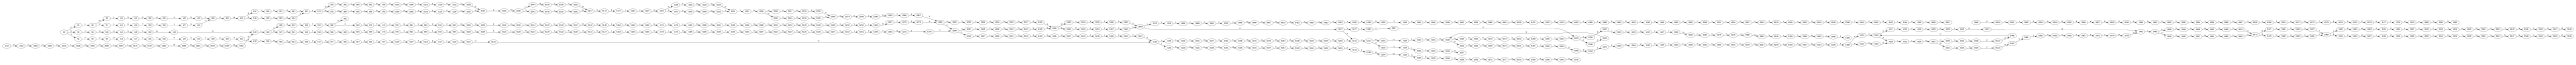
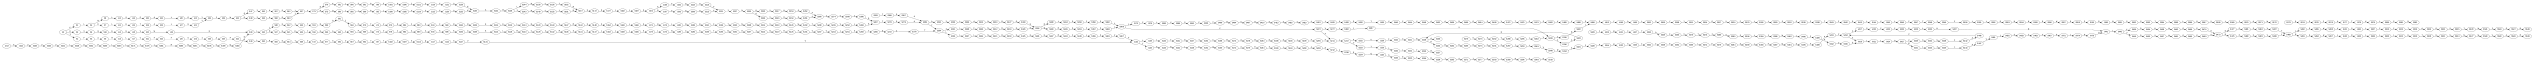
  strict digraph {
    fontname="Liberation Mono"
    rankdir=LR
    node [fontname="Liberation Mono"]
    edge [fontname="Liberation Mono"]
    S0
    S1
    S2
    S3
    S4
    S5
    S6
    S7
    S8
    S9
    S10
    S11
    S12
    S13
    S14
    S15
    S16
    S17
    S18
    S19
    S20
    S21
    S22
    S23
    S24
    S25
    S26
    S27
    S28
    S29
    S30
    S31
    S32
    S33
    S34
    S35
    S36
    S37
    S38
    S39
    S40
    S41
    S42
    S43
    S44
    S45
    S46
    S47
    S48
    S49
    S50
    S51
    S52
    S53
    S54
    S55
    S56
    S57
    S58
    S59
    S60
    S61
    S62
    S63
    S64
    S65
    S66
    S67
    S68
    S69
    S70
    S71
    S72
    S73
    S74
    S75
    S76
    S77
    S78
    S79
    S80
    S81
    S82
    S83
    S84
    S85
    S86
    S87
    S88
    S89
    S90
    S91
    S92
    S93
    S94
    S95
    S96
    S97
    S98
    S99
    S100
    S101
    S102
    S103
    S104
    S105
    S106
    S107
    S108
    S109
    S110
    S111
    S112
    S113
    S114
    S115
    S116
    S117
    S118
    S119
    S120
    S121
    S122
    S123
    S124
    S125
    S126
    S127
    S128
    S129
    S130
    S131
    S132
    S133
    S134
    S135
    S136
    S137
    S138
    S139
    S140
    S141
    S142
    S143
    S144
    S145
    S146
    S147
    S148
    S149
    S150
    S151
    S152
    S153
    S154
    S155
    S156
    S157
    S158
    S159
    S160
    S161
    S162
    S163
    S164
    S165
    S166
    S167
    S168
    S169
    S170
    S171
    S172
    S173
    S174
    S175
    S176
    S177
    S178
    S179
    S180
    S181
    S182
    S183
    S184
    S185
    S186
    S187
    S188
    S189
    S190
    S191
    S192
    S193
    S194
    S195
    S196
    S197
    S198
    S199
    S200
    S201
    S202
    S203
    S204
    S205
    S206
    S207
    S208
    S209
    S210
    S211
    S212
    S213
    S214
    S215
    S216
    S217
    S218
    S219
    S220
    S221
    S222
    S223
    S224
    S225
    S226
    S227
    S228
    S229
    S230
    S231
    S232
    S233
    S234
    S235
    S236
    S237
    S238
    S239
    S240
    S241
    S242
    S243
    S244
    S245
    S246
    S247
    S248
    S249
    S250
    S251
    S252
    S253
    S254
    S255
    S256
    S257
    S258
    S259
    S260
    S261
    S262
    S263
-   S264
    S265
    S266
    S267
    S268
    S269
    S270
    S271
    S272
    S273
    S274
    S275
    S276
    S277
    S278
    S279
    S280
    S281
    S282
    S283
    S284
    S285
    S286
    S287
    S288
    S289
    S290
    S291
    S292
    S293
    S294
    S295
    S296
    S297
    S298
    S299
    S300
    S301
    S302
    S303
    S304
    S305
    S306
    S307
    S308
    S309
    S310
    S311
    S312
    S313
    S314
    S315
    S316
    S318
    S319
    S320
    S321
    S322
    S323
    S317
    S324
    S325
    S326
    S327
    S328
    S329
    S330
    S331
    S332
    S333
    S334
    S335
    S336
    S337
    S338
    S339
    S340
    S341
    S342
    S343
    S344
    S345
    S346
    S347
    S348
    S349
    S350
    S351
    S352
    S353
    S354
    S355
    S356
    S357
    S358
    S359
    S360
    S361
    S362
    S363
    S364
    S365
    S366
    S367
    S368
    S369
    S370
    S371
    S372
    S373
    S374
    S375
    S376
    S377
    S378
    S379
    S380
    S381
    S382
    S383
    S384
    S385
    S386
    S387
    S388
    S389
    S390
    S391
    S392
    S393
    S394
    S395
    S396
    S397
    S398
    S399
    S400
    S401
    S402
    S403
    S404
    S405
    S406
    S407
    S408
    S409
    S410
    S411
    S412
    S413
    S414
    S415
    S416
    S417
    S418
    S419
    S420
    S421
    S422
    S423
    S424
    S425
    S426
    S427
    S428
    S429
    S430
    S431
    S432
    S433
    S434
    S435
    S436
    S437
    S438
    S439
    S440
    S441
    S442
    S443
    S444
    S445
    S446
    S447
    S448
    S449
    S450
    S451
    S452
    S453
    S454
    S455
    S456
    S457
    S458
    S459
    S460
    S461
    S462
    S463
    S464
    S465
    S466
    S467
    S468
    S469
    S470
    S471
    S472
    S473
    S474
    S475
    S476
    S477
    S478
    S479
    S480
    S481
    S482
    S483
    S484
    S485
    S486
    S487
    S488
    S489
    S490
    S491
    S492
    S493
    S494
    S495
    S496
    S497
    S498
    S499
    S500
    S501
    S502
    S503
    S504
    S505
    S506
    S507
    S508
    S509
    S510
    S511
    S512
    S513
    S514
    S515
    S516
    S517
    S518
    S519
    S520
    S521
    S522
    S523
    S524
    S525
    S526
    S527
    S528
    S529
    S530
    S531
    S532
    S533
    S534
    S535
    S536
    S537
    S538
    S539
    S540
    S541
    S542
    S543
    S544
    S545
    S546
    S547
+   S548
    S549
    S550
    S551
    S552
    S553
    S554
    S555
    S556
    S557
    S558
    S559
    S560
    S561
    S562
    S563
    S564
    S565
    S566
    S567
    S568
    S569
    S570
    S571
    S572
    S573
    S574
    S575
    S576
    S577
    S578
    S579
    S580
    S581
    S582
    S0 -> S1 [label=F]
    S0 -> S2 [label=I]
    S0 -> S3 [label=K]
    S1 -> S4 [label=L]
    S2 -> S5 [label=F]
    S3 -> S6 [label=V]
    S4 -> S7 [label=D]
    S4 -> S8 [label=N]
    S5 -> S9 [label=A]
    S6 -> S10 [label=Q]
    S7 -> S11 [label=L]
    S8 -> S12 [label=L]
    S9 -> S13 [label=M]
    S10 -> S14 [label=E]
    S11 -> S15 [label=H]
    S12 -> S16 [label=S]
    S13 -> S17 [label=L]
    S14 -> S18 [label=G]
    S15 -> S19 [label=T]
    S16 -> S20 [label=P]
    S17 -> S21 [label=V]
    S18 -> S22 [label=V]
    S19 -> S23 [label=A]
    S20 -> S24 [label=A]
    S21 -> S25 [label=F]
    S22 -> S26 [label=W]
    S23 -> S27 [label=L]
    S24 -> S28 [label=L]
    S25 -> S29 [label=F]
    S26 -> S30 [label=K]
    S27 -> S31 [label=G]
    S28 -> S32 [label=G]
    S29 -> S33 [label=S]
    S30 -> S34 [label=L]
    S31 -> S35 [label=Y]
    S32 -> S35 [label=Y]
    S33 -> S36 [label=I]
    S34 -> S37 [label=M]
    S34 -> S38 [label=L]
    S35 -> S39 [label=I]
    S36 -> S40 [label=A]
    S37 -> S41 [label=E]
    S38 -> S42 [label=K]
    S39 -> S43 [label=W]
    S40 -> S44 [label=P]
    S41 -> S45 [label=K]
    S42 -> S46 [label=I]
    S43 -> S47 [label=Q]
    S43 -> S48 [label=E]
    S44 -> S49 [label=F]
    S45 -> S50 [label=Y]
    S46 -> S51 [label=Y]
    S47 -> S52 [label=I]
    S48 -> S53 [label=I]
    S49 -> S54 [label=L]
    S50 -> S55 [label=K]
    S51 -> S56 [label=N]
    S52 -> S57 [label=A]
    S53 -> S58 [label=A]
    S54 -> S59 [label=K]
    S55 -> S60 [label=A]
    S56 -> S61 [label=D]
    S57 -> S62 [label=E]
    S58 -> S63 [label=E]
    S59 -> S64 [label=E]
    S60 -> S65 [label=L]
-   S56 -> S66 [label=I]
+   S61 -> S66 [label=I]
    S62 -> S67 [label=I]
    S63 -> S67 [label=I]
    S64 -> S68 [label=T]
    S65 -> S69 [label=P]
    S66 -> S70 [label=P]
    S67 -> S71 [label=Y]
    S68 -> S72 [label=V]
    S69 -> S73 [label=A]
    S70 -> S74 [label=T]
    S71 -> S75 [label=R]
    S71 -> S76 [label=N]
    S72 -> S77 [label=S]
    S73 -> S78 [label=V]
    S74 -> S79 [label=V]
    S75 -> S80 [label=Q]
    S76 -> S81 [label=K]
    S77 -> S82 [label=S]
    S78 -> S83 [label=I]
    S79 -> S84 [label=K]
    S80 -> S85 [label=L]
    S81 -> S86 [label=L]
    S82 -> S87 [label=V]
    S83 -> S88 [label=A]
    S84 -> S89 [label=I]
    S85 -> S90 [label=L]
    S86 -> S91 [label=F]
    S87 -> S92 [label=A]
    S88 -> S93 [label=A]
    S89 -> S94 [label=S]
    S90 -> S95 [label=P]
    S91 -> S96 [label=P]
    S92 -> S97 [label=Y]
    S93 -> S98 [label=K]
    S94 -> S99 [label=I]
    S95 -> S100 [label=L]
    S96 -> S101 [label=F]
    S97 -> S102 [label=T]
    S98 -> S103 [label=K]
    S99 -> S104 [label=R]
    S100 -> S105 [label=H]
    S101 -> S106 [label=H]
    S102 -> S107 [label=V]
    S103 -> S108 [label=A]
    S104 -> S109 [label=R]
    S105 -> S110 [label=V]
    S106 -> S111 [label=I]
    S107 -> S112 [label=S]
    S108 -> S113 [label=K]
    S109 -> S114 [label=K]
    S110 -> S115 [label=S]
    S111 -> S116 [label=S]
    S112 -> S117 [label=Q]
    S113 -> S118 [label=L]
    S114 -> S119 [label=E]
    S115 -> S120 [label=F]
    S116 -> S121 [label=F]
    S117 -> S122 [label=L]
    S118 -> S123 [label=M]
    S119 -> S124 [label=L]
    S120 -> S125 [label=S]
    S121 -> S126 [label=S]
    S122 -> S127 [label=S]
    S123 -> S128 [label=C]
    S124 -> S129 [label=N]
    S125 -> S130 [label=K]
    S126 -> S130 [label=K]
    S127 -> S131 [label=V]
    S128 -> S132 [label=I]
    S129 -> S133 [label=C]
    S130 -> S134 [label=A]
    S131 -> S135 [label=V]
    S132 -> S136 [label=M]
    S133 -> S137 [label=V]
    S134 -> S138 [label=R]
    S135 -> S139 [label=L]
    S135 -> S140 [label=T]
    S136 -> S141 [label=S]
    S137 -> S142 [label=M]
    S138 -> S143 [label=I]
    S138 -> S144 [label=L]
    S139 -> S145 [label=L]
    S140 -> S146 [label=K]
    S141 -> S147 [label=K]
    S142 -> S148 [label=S]
    S143 -> S149 [label=N]
    S144 -> S150 [label=N]
    S145 -> S151 [label=T]
    S146 -> S152 [label=N]
    S147 -> S153 [label=L]
    S148 -> S154 [label=S]
    S149 -> S155 [label=C]
    S150 -> S156 [label=C]
    S151 -> S157 [label=G]
    S152 -> S158 [label=L]
    S153 -> S159 [label=L]
    S154 -> S160 [label=A]
    S155 -> S161 [label=T]
    S156 -> S162 [label=T]
    S157 -> S163 [label=Y]
    S158 -> S164 [label=E]
    S159 -> S165 [label=L]
    S160 -> S166 [label=L]
    S161 -> S167 [label=M]
    S162 -> S167 [label=M]
    S163 -> S168 [label=C]
    S164 -> S169 [label=Q]
    S165 -> S170 [label=S]
    S166 -> S171 [label=G]
    S167 -> S172 [label=S]
    S168 -> S173 [label=R]
    S169 -> S174 [label=E]
    S170 -> S175 [label=L]
    S171 -> S176 [label=Q]
    S172 -> S177 [label=D]
    S173 -> S178 [label=A]
    S174 -> S179 [label=A]
    S175 -> S180 [label=N]
    S176 -> S181 [label=L]
    S177 -> S182 [label=L]
    S178 -> S183 [label=R]
    S179 -> S184 [label=E]
    S180 -> S185 [label=A]
    S181 -> S186 [label=N]
    S182 -> S187 [label=L]
    S183 -> S188 [label=K]
    S184 -> S189 [label=S]
    S185 -> S190 [label=S]
    S186 -> S191 [label=Q]
    S187 -> S192 [label=G]
    S188 -> S193 [label=S]
    S189 -> S194 [label=L]
    S190 -> S195 [label=T]
    S191 -> S196 [label=F]
    S192 -> S197 [label=R]
    S192 -> S198 [label=K]
    S193 -> S199 [label=L]
    S194 -> S200 [label=K]
    S195 -> S201 [label=N]
    S196 -> S202 [label=T]
    S197 -> S203 [label=F]
    S198 -> S204 [label=F]
    S199 -> S205 [label=F]
    S200 -> S206 [label=A]
    S201 -> S207 [label=H]
    S202 -> S208 [label=N]
    S203 -> S209 [label=N]
    S204 -> S210 [label=N]
    S205 -> S211 [label=F]
    S206 -> S212 [label=E]
    S207 -> S213 [label=I]
    S208 -> S214 [label=K]
    S209 -> S215 [label=H]
    S210 -> S216 [label=H]
    S211 -> S217 [label=L]
    S212 -> S218 [label=F]
    S213 -> S219 [label=N]
    S214 -> S220 [label=V]
    S215 -> S221 [label=F]
    S216 -> S221 [label=F]
    S217 -> S222 [label=A]
    S217 -> S223 [label=V]
    S218 -> S224 [label=E]
    S219 -> S225 [label=R]
    S220 -> S226 [label=N]
    S221 -> S227 [label=I]
    S222 -> S228 [label=V]
    S223 -> S229 [label=T]
    S224 -> S230 [label=Q]
    S225 -> S231 [label=F]
    S226 -> S232 [label=W]
    S227 -> S233 [label=N]
    S228 -> S234 [label=F]
    S229 -> S235 [label=L]
    S230 -> S236 [label=S]
    S231 -> S237 [label=V]
    S232 -> S238 [label=Y]
    S233 -> S239 [label=G]
    S233 -> S240 [label=Q]
    S234 -> S241 [label=C]
    S235 -> S242 [label=L]
    S236 -> S243 [label=E]
    S237 -> S244 [label=V]
    S238 -> S245 [label=I]
    S239 -> S246 [label=V]
    S240 -> S247 [label=V]
    S241 -> S248 [label=R]
    S242 -> S249 [label=T]
    S243 -> S250 [label=L]
    S244 -> S251 [label=L]
    S245 -> S252 [label=V]
    S246 -> S253 [label=H]
    S247 -> S254 [label=H]
    S248 -> S255 [label=G]
    S248 -> S256 [label=A]
    S249 -> S257 [label=W]
    S250 -> S258 [label=R]
    S251 -> S259 [label=S]
    S252 -> S260 [label=L]
    S253 -> S261 [label=G]
    S254 -> S262 [label=G]
    S255 -> S263 [label=H]
-   S256 -> S264 [label=H]
    S258 -> S265 [label=T]
    S259 -> S266 [label=T]
    S260 -> S267 [label=G]
    S261 -> S268 [label=F]
    S262 -> S268 [label=F]
    S263 -> S269 [label=K]
-   S264 -> S270 [label=K]
    S265 -> S271 [label=S]
    S266 -> S272 [label=G]
    S267 -> S273 [label=T]
    S268 -> S274 [label=I]
    S269 -> S275 [label=S]
    S270 -> S276 [label=S]
    S271 -> S277 [label=I]
    S272 -> S278 [label=A]
    S273 -> S279 [label=G]
    S274 -> S280 [label=V]
    S275 -> S281 [label=C]
    S276 -> S282 [label=S]
    S277 -> S283 [label=S]
    S278 -> S284 [label=T]
    S279 -> S285 [label=A]
    S280 -> S286 [label=I]
    S281 -> S287 [label=C]
    S282 -> S288 [label=V]
    S283 -> S289 [label=L]
    S284 -> S290 [label=L]
    S284 -> S291 [label=I]
    S285 -> S284 [label=T]
    S285 -> S292 [label=A]
-   S286 -> S293 [label=G]
+   S286 -> S267 [label=G]
    S287 -> S294 [label=L]
    S288 -> S295 [label=L]
    S289 -> S296 [label=H]
    S290 -> S297 [label=L]
    S291 -> S298 [label=L]
    S292 -> S299 [label=I]
    S293 -> S300 [label=T]
    S294 -> S301 [label=L]
    S295 -> S302 [label=L]
    S296 -> S303 [label=S]
    S297 -> S304 [label=L]
    S298 -> S305 [label=F]
    S299 -> S306 [label=L]
    S300 -> S307 [label=G]
    S301 -> S308 [label=V]
    S302 -> S309 [label=V]
    S303 -> S310 [label=D]
    S304 -> S311 [label=N]
    S305 -> S312 [label=N]
    S306 -> S313 [label=A]
    S307 -> S285 [label=A]
    S308 -> S314 [label=W]
    S309 -> S315 [label=C]
    S309 -> S316 [label=F]
    S311 -> S318 [label=R]
    S312 -> S319 [label=R]
    S313 -> S320 [label=N]
    S314 -> S321 [label=A]
    S315 -> S322 [label=M]
    S316 -> S323 [label=C]
    S318 -> S325 [label=S]
    S319 -> S326 [label=G]
    S320 -> S327 [label=R]
    S321 -> S328 [label=I]
-   S322 -> S329 [label=L]
+   S322 -> S490 [label=L]
    S323 -> S248 [label=R]
    S317 -> S324 [label=K]
    S324 -> S330 [label=V]
    S325 -> S331 [label=K]
    S326 -> S332 [label=E]
    S327 -> S333 [label=G]
    S328 -> S334 [label=A]
    S329 -> S335 [label=I]
    S330 -> S336 [label=V]
    S331 -> S337 [label=K]
    S332 -> S338 [label=R]
    S332 -> S339 [label=Q]
    S333 -> S332 [label=E]
    S334 -> S340 [label=W]
    S335 -> S341 [label=W]
    S336 -> S342 [label=V]
    S337 -> S343 [label=M]
    S338 -> S344 [label=L]
    S339 -> S345 [label=M]
    S340 -> S346 [label=S]
    S341 -> S347 [label=C]
    S342 -> S348 [label=L]
    S343 -> S349 [label=F]
    S344 -> S350 [label=G]
    S345 -> S351 [label=G]
    S346 -> S352 [label=I]
    S347 -> S353 [label=T]
    S348 -> S354 [label=D]
    S349 -> S355 [label=L]
    S350 -> S356 [label=C]
    S351 -> S357 [label=C]
    S352 -> S358 [label=T]
    S353 -> S359 [label=A]
    S354 -> S360 [label=P]
    S355 -> S361 [label=S]
    S356 -> S362 [label=S]
    S357 -> S363 [label=S]
    S358 -> S364 [label=F]
    S359 -> S365 [label=F]
    S360 -> S366 [label=L]
    S361 -> S367 [label=V]
    S362 -> S368 [label=L]
    S363 -> S368 [label=L]
    S364 -> S369 [label=V]
    S365 -> S370 [label=V]
    S366 -> S371 [label=L]
    S367 -> S135 [label=V]
    S368 -> S372 [label=F]
    S368 -> S373 [label=L]
    S369 -> S374 [label=L]
    S370 -> S375 [label=T]
    S371 -> S376 [label=T]
    S372 -> S211 [label=F]
    S372 -> S377 [label=V]
    S373 -> S378 [label=F]
    S374 -> S379 [label=F]
    S375 -> S380 [label=I]
    S376 -> S381 [label=L]
    S377 -> S382 [label=L]
    S378 -> S383 [label=L]
    S379 -> S384 [label=S]
    S380 -> S385 [label=S]
    S381 -> S386 [label=M]
    S382 -> S387 [label=L]
    S383 -> S388 [label=V]
    S384 -> S389 [label=S]
    S385 -> S390 [label=S]
    S386 -> S391 [label=N]
    S387 -> S309 [label=V]
    S388 -> S392 [label=S]
    S389 -> S393 [label=L]
    S390 -> S394 [label=L]
    S391 -> S395 [label=G]
    S392 -> S396 [label=F]
    S393 -> S397 [label=F]
    S394 -> S398 [label=I]
    S395 -> S399 [label=V]
    S396 -> S400 [label=C]
    S397 -> S401 [label=W]
    S398 -> S402 [label=W]
    S399 -> S403 [label=W]
    S400 -> S404 [label=R]
    S401 -> S405 [label=S]
    S402 -> S406 [label=L]
    S403 -> S30 [label=K]
    S404 -> S407 [label=V]
    S405 -> S408 [label=F]
    S406 -> S409 [label=F]
    S407 -> S410 [label=R]
    S408 -> S411 [label=A]
-   S408 -> S412 [label=A]
+   S409 -> S412 [label=A]
    S410 -> S413 [label=K]
    S411 -> S414 [label=V]
    S412 -> S415 [label=V]
    S413 -> S416 [label=S]
    S414 -> S417 [label=F]
    S414 -> S418 [label=S]
    S415 -> S418 [label=S]
    S416 -> S419 [label=C]
    S417 -> S420 [label=S]
    S418 -> S421 [label=L]
    S419 -> S422 [label=F]
    S420 -> S423 [label=C]
    S421 -> S424 [label=L]
    S422 -> S425 [label=L]
    S423 -> S426 [label=I]
    S424 -> S427 [label=G]
    S425 -> S428 [label=A]
    S426 -> S429 [label=G]
    S427 -> S430 [label=V]
    S427 -> S431 [label=M]
    S428 -> S432 [label=G]
    S429 -> S433 [label=L]
    S430 -> S434 [label=S]
    S431 -> S435 [label=L]
    S432 -> S436 [label=T]
    S433 -> S437 [label=H]
    S434 -> S438 [label=S]
    S435 -> S439 [label=I]
    S436 -> S440 [label=V]
    S437 -> S441 [label=Q]
    S438 -> S442 [label=F]
    S439 -> S443 [label=L]
    S440 -> S444 [label=I]
    S441 -> S445 [label=L]
    S442 -> S446 [label=A]
    S443 -> S447 [label=A]
    S444 -> S448 [label=V]
    S445 -> S449 [label=V]
    S445 -> S450 [label=F]
    S446 -> S414 [label=V]
    S447 -> S451 [label=V]
    S448 -> S452 [label=A]
    S449 -> S453 [label=D]
    S450 -> S454 [label=D]
    S451 -> S455 [label=I]
    S452 -> S456 [label=A]
    S453 -> S457 [label=V]
    S454 -> S458 [label=K]
    S455 -> S459 [label=S]
    S456 -> S460 [label=M]
    S457 -> S461 [label=W]
    S458 -> S462 [label=W]
    S459 -> S463 [label=C]
    S460 -> S464 [label=G]
    S461 -> S465 [label=G]
    S462 -> S466 [label=G]
    S463 -> S467 [label=V]
    S464 -> S468 [label=S]
    S465 -> S469 [label=P]
    S466 -> S470 [label=P]
    S467 -> S471 [label=G]
    S468 -> S472 [label=V]
    S469 -> S473 [label=S]
    S470 -> S473 [label=S]
    S471 -> S474 [label=L]
    S472 -> S475 [label=T]
    S473 -> S476 [label=R]
    S473 -> S477 [label=K]
    S474 -> S478 [label=H]
    S475 -> S479 [label=G]
    S476 -> S480 [label=P]
    S477 -> S481 [label=P]
    S478 -> S441 [label=Q]
    S479 -> S482 [label=S]
    S480 -> S483 [label=S]
    S481 -> S484 [label=S]
    S482 -> S485 [label=V]
    S483 -> S486 [label=V]
    S484 -> S487 [label=V]
    S485 -> S488 [label=V]
    S486 -> S489 [label=Y]
    S487 -> S489 [label=Y]
    S488 -> S490 [label=S]
    S489 -> S491 [label=M]
    S489 -> S492 [label=L]
    S490 -> S493 [label=G]
    S491 -> S494 [label=G]
    S492 -> S495 [label=E]
    S493 -> S496 [label=Y]
    S494 -> S497 [label=W]
    S495 -> S498 [label=W]
    S496 -> S499 [label=A]
    S497 -> S500 [label=L]
    S498 -> S501 [label=V]
    S499 -> S502 [label=L]
    S500 -> S503 [label=R]
    S501 -> S504 [label=S]
    S502 -> S505 [label=S]
    S503 -> S506 [label=L]
    S504 -> S507 [label=L]
    S505 -> S508 [label=Y]
    S506 -> S509 [label=L]
    S507 -> S510 [label=F]
    S508 -> S511 [label=Y]
    S509 -> S512 [label=L]
    S510 -> S513 [label=I]
    S511 -> S514 [label=L]
    S512 -> S515 [label=H]
    S513 -> S516 [label=T]
    S514 -> S517 [label=G]
    S515 -> S518 [label=T]
    S516 -> S519 [label=A]
    S517 -> S520 [label=V]
    S518 -> S521 [label=G]
    S519 -> S522 [label=G]
    S520 -> S523 [label=F]
    S521 -> S524 [label=S]
    S522 -> S525 [label=S]
    S523 -> S526 [label=L]
    S524 -> S527 [label=N]
    S525 -> S528 [label=T]
    S526 -> S529 [label=L]
    S527 -> S530 [label=W]
    S528 -> S531 [label=W]
    S529 -> S532 [label=S]
    S530 -> S533 [label=V]
    S531 -> S534 [label=I]
    S532 -> S535 [label=G]
    S533 -> S536 [label=A]
    S534 -> S537 [label=G]
    S535 -> S538 [label=F]
    S536 -> S539 [label=M]
    S537 -> S540 [label=M]
    S538 -> S541 [label=T]
    S541 -> S542 [label=F]
    S542 -> S543 [label=G]
    S543 -> S544 [label=L]
    S544 -> S545 [label=V]
    S545 -> S546 [label=L]
    S546 -> S547 [label=C]
+   S547 -> S548 [label=T]
+   S548 -> S549 [label=I]
    S549 -> S550 [label=F]
    S550 -> S551 [label=L]
    S551 -> S552 [label=L]
    S552 -> S553 [label=R]
    S553 -> S554 [label=N]
    S554 -> S555 [label=N]
    S555 -> S556 [label=R]
    S556 -> S557 [label=W]
    S557 -> S558 [label=D]
    S558 -> S559 [label=P]
    S559 -> S560 [label=R]
    S560 -> S561 [label=N]
    S561 -> S562 [label=S]
    S562 -> S563 [label=S]
    S563 -> S564 [label=T]
    S564 -> S565 [label=Y]
    S565 -> S566 [label=L]
    S566 -> S567 [label=D]
    S567 -> S568 [label=V]
    S568 -> S569 [label=L]
    S569 -> S570 [label=I]
    S570 -> S571 [label=A]
    S571 -> S572 [label=W]
-   S572 -> S573 [label=T]
    S573 -> S574 [label=Q]
    S574 -> S575 [label=S]
    S575 -> S576 [label=I]
    S576 -> S577 [label=A]
    S577 -> S578 [label=T]
    S578 -> S579 [label=K]
    S579 -> S580 [label=L]
    S580 -> S581 [label=P]
    S581 -> S582 [label=M]
  }
